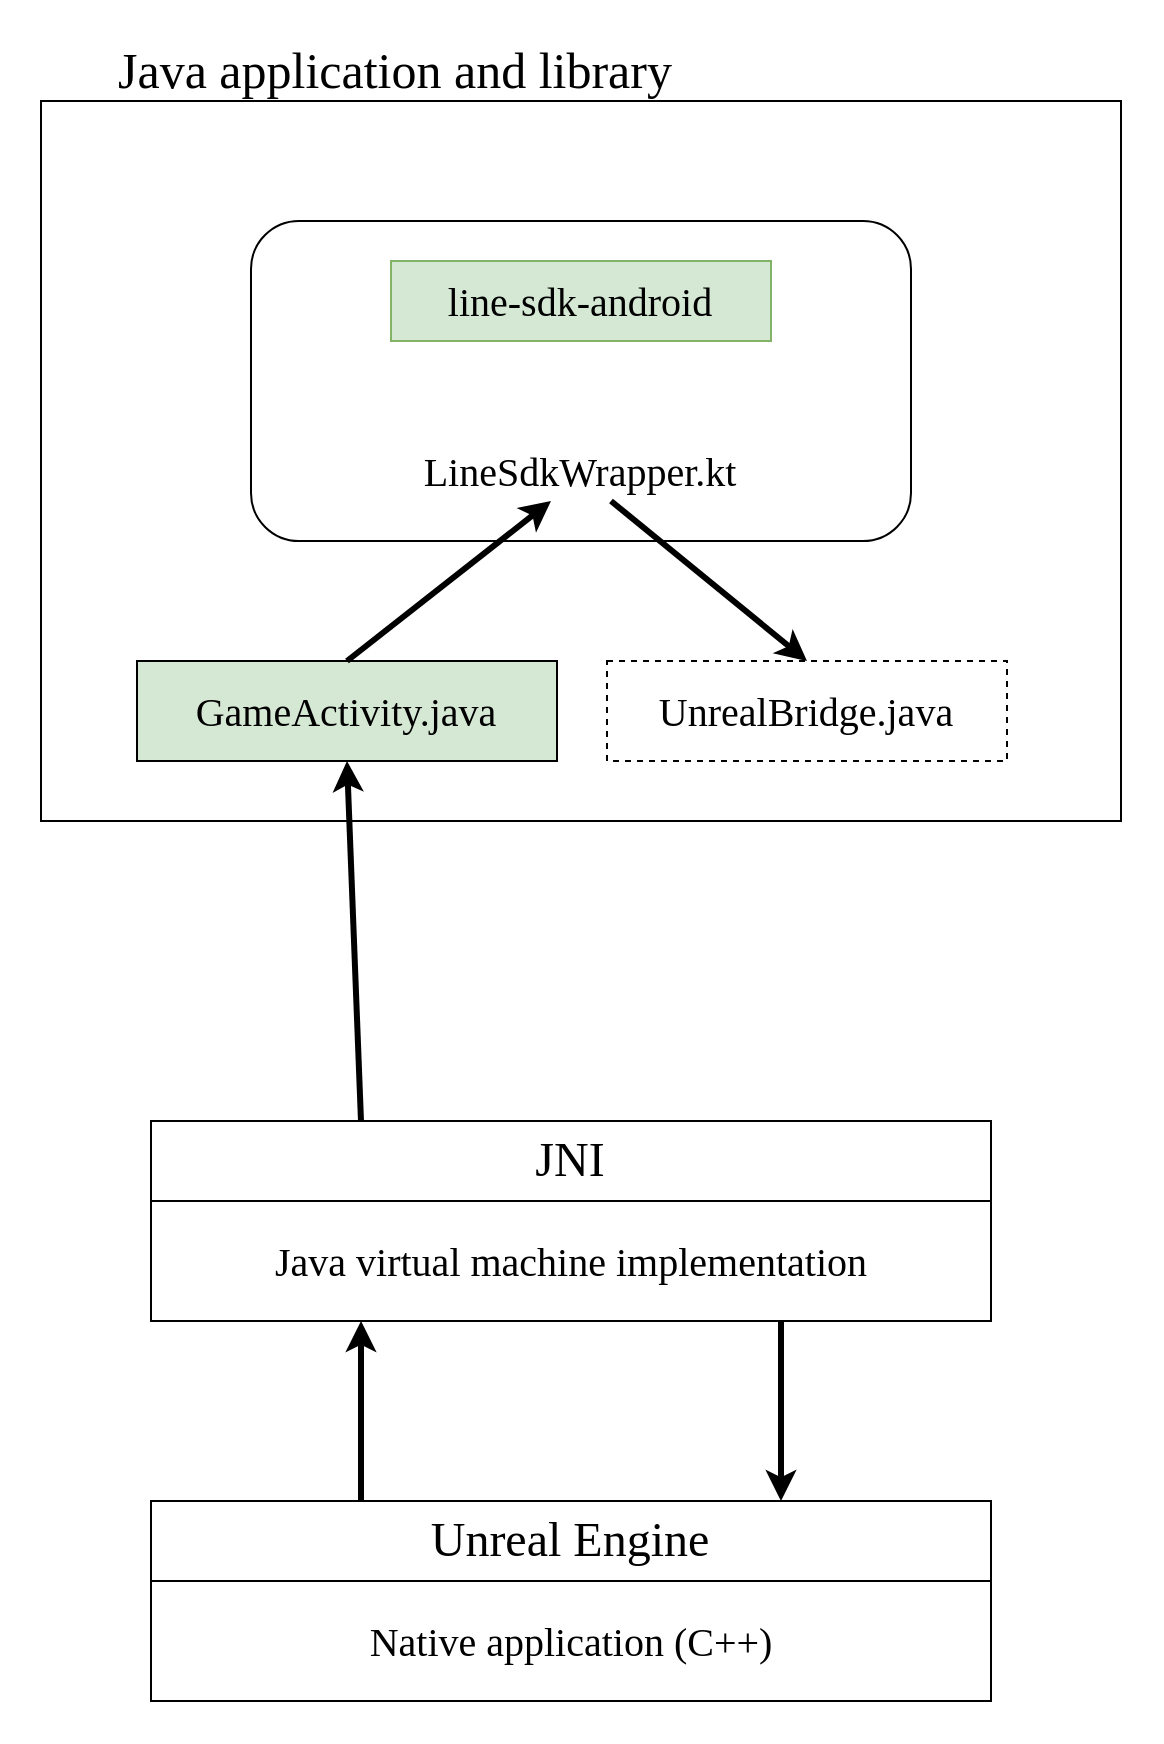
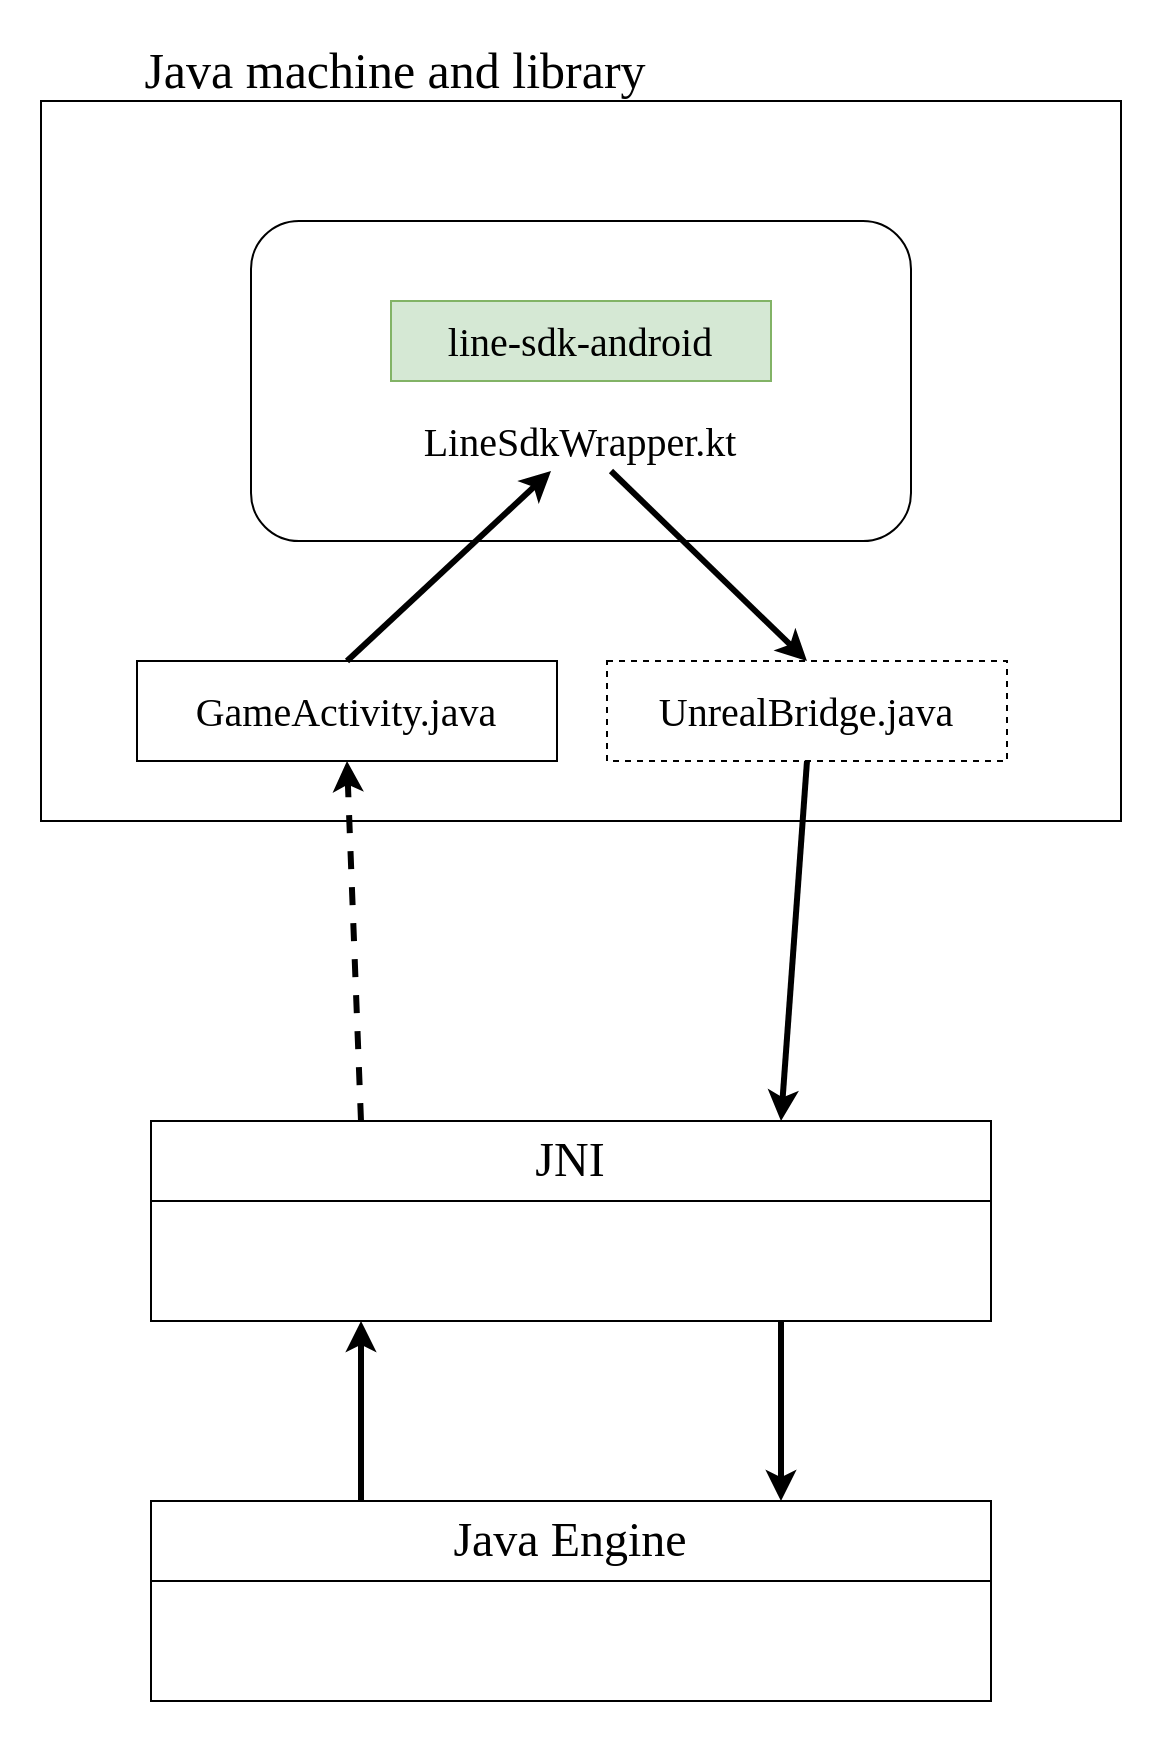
  <mxCell id="0" />
  <mxCell id="1" parent="0" />
  <mxCell id="2" value="" style="rounded=0;whiteSpace=wrap;html=1;fillColor=none;" vertex="1" parent="1"><mxGeometry x="20" y="50" width="540" height="360" as="geometry" /></mxCell>
  <mxCell id="3" value="&lt;font style=&quot;font-size: 24px; font-weight: normal;&quot;&gt;JNI&lt;/font&gt;" style="swimlane;whiteSpace=wrap;html=1;startSize=40;fontFamily=Verdana;" vertex="1" parent="1"><mxGeometry x="75" y="560" width="420" height="100" as="geometry" /></mxCell>
- <mxCell id="4" value="Java virtual machine implementation" style="text;html=1;align=center;verticalAlign=middle;resizable=0;points=[];autosize=1;strokeColor=none;fillColor=none;fontFamily=Verdana;fontSize=20;" vertex="1" parent="3"><mxGeometry x="15" y="50" width="390" height="40" as="geometry" /></mxCell>
  <mxCell id="5" style="edgeStyle=orthogonalEdgeStyle;rounded=0;orthogonalLoop=1;jettySize=auto;html=1;exitX=0.25;exitY=0;exitDx=0;exitDy=0;entryX=0.25;entryY=1;entryDx=0;entryDy=0;strokeWidth=3;" edge="1" parent="1" source="6" target="3"><mxGeometry relative="1" as="geometry" /></mxCell>
- <mxCell id="6" value="&lt;font style=&quot;font-size: 24px; font-weight: normal;&quot;&gt;Unreal Engine&lt;/font&gt;" style="swimlane;whiteSpace=wrap;html=1;startSize=40;fontFamily=Verdana;" vertex="1" parent="1"><mxGeometry x="75" y="750" width="420" height="100" as="geometry" /></mxCell>
- <mxCell id="7" value="Native application (C++)" style="text;html=1;align=center;verticalAlign=middle;resizable=0;points=[];autosize=1;strokeColor=none;fillColor=none;fontFamily=Verdana;fontSize=20;" vertex="1" parent="6"><mxGeometry x="75" y="50" width="270" height="40" as="geometry" /></mxCell>
+ <mxCell id="6" value="&lt;font style=&quot;font-size: 24px; font-weight: normal;&quot;&gt;Java Engine&lt;/font&gt;" style="swimlane;whiteSpace=wrap;html=1;startSize=40;fontFamily=Verdana;" vertex="1" parent="1"><mxGeometry x="75" y="750" width="420" height="100" as="geometry" /></mxCell>
  <mxCell id="8" value="" style="group" vertex="1" connectable="0" parent="1"><mxGeometry x="68" y="330" width="435" height="50" as="geometry" /></mxCell>
  <mxCell id="9" value="UnrealBridge.java" style="rounded=0;whiteSpace=wrap;html=1;fontFamily=Verdana;fontSize=20;dashed=1;" vertex="1" parent="8"><mxGeometry x="235" width="200" height="50" as="geometry" /></mxCell>
- <mxCell id="10" value="GameActivity.java" style="rounded=0;whiteSpace=wrap;html=1;fontFamily=Verdana;fontSize=20;fillColor=#d5e8d4;" vertex="1" parent="8"><mxGeometry width="210" height="50" as="geometry" /></mxCell>
+ <mxCell id="10" value="GameActivity.java" style="rounded=0;whiteSpace=wrap;html=1;fontFamily=Verdana;fontSize=20;" vertex="1" parent="8"><mxGeometry width="210" height="50" as="geometry" /></mxCell>
  <mxCell id="11" value="" style="group" vertex="1" connectable="0" parent="1"><mxGeometry x="90" y="80" width="400" height="190" as="geometry" /></mxCell>
  <mxCell id="12" value="" style="rounded=1;whiteSpace=wrap;html=1;fillColor=none;" vertex="1" parent="11"><mxGeometry x="35" y="30" width="330" height="160" as="geometry" /></mxCell>
- <mxCell id="13" value="&lt;font face=&quot;Verdana&quot; style=&quot;font-size: 20px;&quot;&gt;line-sdk-android&lt;/font&gt;" style="rounded=0;whiteSpace=wrap;html=1;fillColor=#d5e8d4;strokeColor=#82b366;" vertex="1" parent="11"><mxGeometry x="105" y="50" width="190" height="40" as="geometry" /></mxCell>
- <mxCell id="14" value="&lt;span style=&quot;font-size: 20px;&quot;&gt;&lt;font face=&quot;Verdana&quot;&gt;LineSdkWrapper.kt&lt;/font&gt;&lt;/span&gt;" style="text;html=1;align=center;verticalAlign=middle;whiteSpace=wrap;rounded=0;" vertex="1" parent="11"><mxGeometry x="170" y="140" width="60" height="30" as="geometry" /></mxCell>
+ <mxCell id="13" value="&lt;font face=&quot;Verdana&quot; style=&quot;font-size: 20px;&quot;&gt;line-sdk-android&lt;/font&gt;" style="rounded=0;whiteSpace=wrap;html=1;fillColor=#d5e8d4;strokeColor=#82b366;" vertex="1" parent="11"><mxGeometry x="105" y="70" width="190" height="40" as="geometry" /></mxCell>
+ <mxCell id="14" value="&lt;span style=&quot;font-size: 20px;&quot;&gt;&lt;font face=&quot;Verdana&quot;&gt;LineSdkWrapper.kt&lt;/font&gt;&lt;/span&gt;" style="text;html=1;align=center;verticalAlign=middle;whiteSpace=wrap;rounded=0;" vertex="1" parent="11"><mxGeometry x="170" y="125" width="60" height="30" as="geometry" /></mxCell>
  <mxCell id="15" style="edgeStyle=orthogonalEdgeStyle;rounded=0;orthogonalLoop=1;jettySize=auto;html=1;exitX=0.5;exitY=1;exitDx=0;exitDy=0;" edge="1" parent="11" source="12" target="12"><mxGeometry relative="1" as="geometry" /></mxCell>
  <mxCell id="16" value="" style="endArrow=classic;html=1;rounded=0;exitX=0.75;exitY=1;exitDx=0;exitDy=0;entryX=0.5;entryY=0;entryDx=0;entryDy=0;strokeWidth=3;" edge="1" parent="1" source="14" target="9"><mxGeometry width="50" height="50" relative="1" as="geometry"><mxPoint x="90" y="500" as="sourcePoint" /><mxPoint x="140" y="450" as="targetPoint" /></mxGeometry></mxCell>
  <mxCell id="17" value="" style="endArrow=classic;html=1;rounded=0;exitX=0.5;exitY=0;exitDx=0;exitDy=0;entryX=0.25;entryY=1;entryDx=0;entryDy=0;strokeWidth=3;" edge="1" parent="1" source="10" target="14"><mxGeometry width="50" height="50" relative="1" as="geometry"><mxPoint x="80" y="500" as="sourcePoint" /><mxPoint x="130" y="450" as="targetPoint" /></mxGeometry></mxCell>
- <mxCell id="18" value="" style="endArrow=classic;html=1;rounded=0;exitX=0.25;exitY=0;exitDx=0;exitDy=0;entryX=0.5;entryY=1;entryDx=0;entryDy=0;strokeWidth=3;" edge="1" parent="1" source="3" target="10"><mxGeometry width="50" height="50" relative="1" as="geometry"><mxPoint x="180" y="540" as="sourcePoint" /><mxPoint x="230" y="490" as="targetPoint" /></mxGeometry></mxCell>
+ <mxCell id="18" value="" style="endArrow=classic;html=1;rounded=0;exitX=0.25;exitY=0;exitDx=0;exitDy=0;entryX=0.5;entryY=1;entryDx=0;entryDy=0;strokeWidth=3;dashed=1;" edge="1" parent="1" source="3" target="10"><mxGeometry width="50" height="50" relative="1" as="geometry"><mxPoint x="180" y="540" as="sourcePoint" /><mxPoint x="230" y="490" as="targetPoint" /></mxGeometry></mxCell>
+ <mxCell id="19" value="" style="endArrow=classic;html=1;rounded=0;exitX=0.5;exitY=1;exitDx=0;exitDy=0;entryX=0.75;entryY=0;entryDx=0;entryDy=0;strokeWidth=3;" edge="1" parent="1" source="9" target="3"><mxGeometry width="50" height="50" relative="1" as="geometry"><mxPoint x="310" y="500" as="sourcePoint" /><mxPoint x="360" y="450" as="targetPoint" /></mxGeometry></mxCell>
  <mxCell id="20" value="" style="endArrow=classic;html=1;rounded=0;exitX=0.75;exitY=1;exitDx=0;exitDy=0;entryX=0.75;entryY=0;entryDx=0;entryDy=0;strokeWidth=3;" edge="1" parent="1" source="3" target="6"><mxGeometry width="50" height="50" relative="1" as="geometry"><mxPoint x="580" y="690" as="sourcePoint" /><mxPoint x="630" y="640" as="targetPoint" /></mxGeometry></mxCell>
- <mxCell id="21" value="&lt;font style=&quot;font-size: 25px;&quot;&gt;Java application and library&lt;/font&gt;" style="text;html=1;align=center;verticalAlign=middle;whiteSpace=wrap;rounded=0;fontFamily=Verdana;" vertex="1" parent="1"><mxGeometry x="20" y="20" width="355" height="30" as="geometry" /></mxCell>
+ <mxCell id="21" value="&lt;font style=&quot;font-size: 25px;&quot;&gt;Java machine and library&lt;/font&gt;" style="text;html=1;align=center;verticalAlign=middle;whiteSpace=wrap;rounded=0;fontFamily=Verdana;" vertex="1" parent="1"><mxGeometry x="20" y="20" width="355" height="30" as="geometry" /></mxCell>
